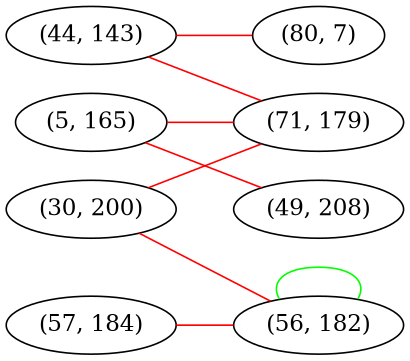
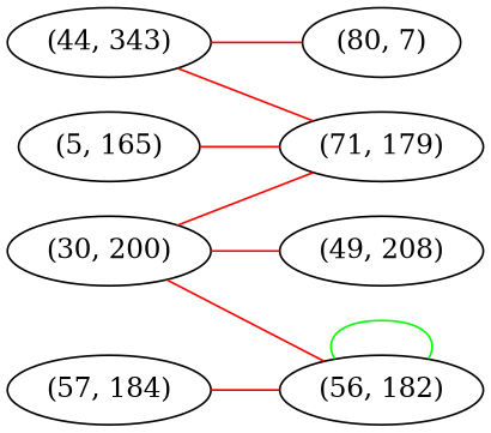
  graph {
    rankdir=LR
    edge [color=red weight=1]
    n1 [label="(80, 7)"]
-   "(44, 143)"
+   "(44, 143)" [label="(44, 343)"]
    n3 [label="(71, 179)"]
    "(5, 165)"
    "(57, 184)"
    "(56, 182)"
    "(30, 200)"
    n8 [label="(49, 208)"]
    "(44, 143)" -- n1
    "(44, 143)" -- n3
    "(5, 165)" -- n3
    "(57, 184)" -- "(56, 182)"
    "(56, 182)" -- "(56, 182)" [color=green weight=2]
    "(30, 200)" -- n3
    "(30, 200)" -- "(56, 182)"
-   "(5, 165)" -- n8
+   "(30, 200)" -- n8
  }
